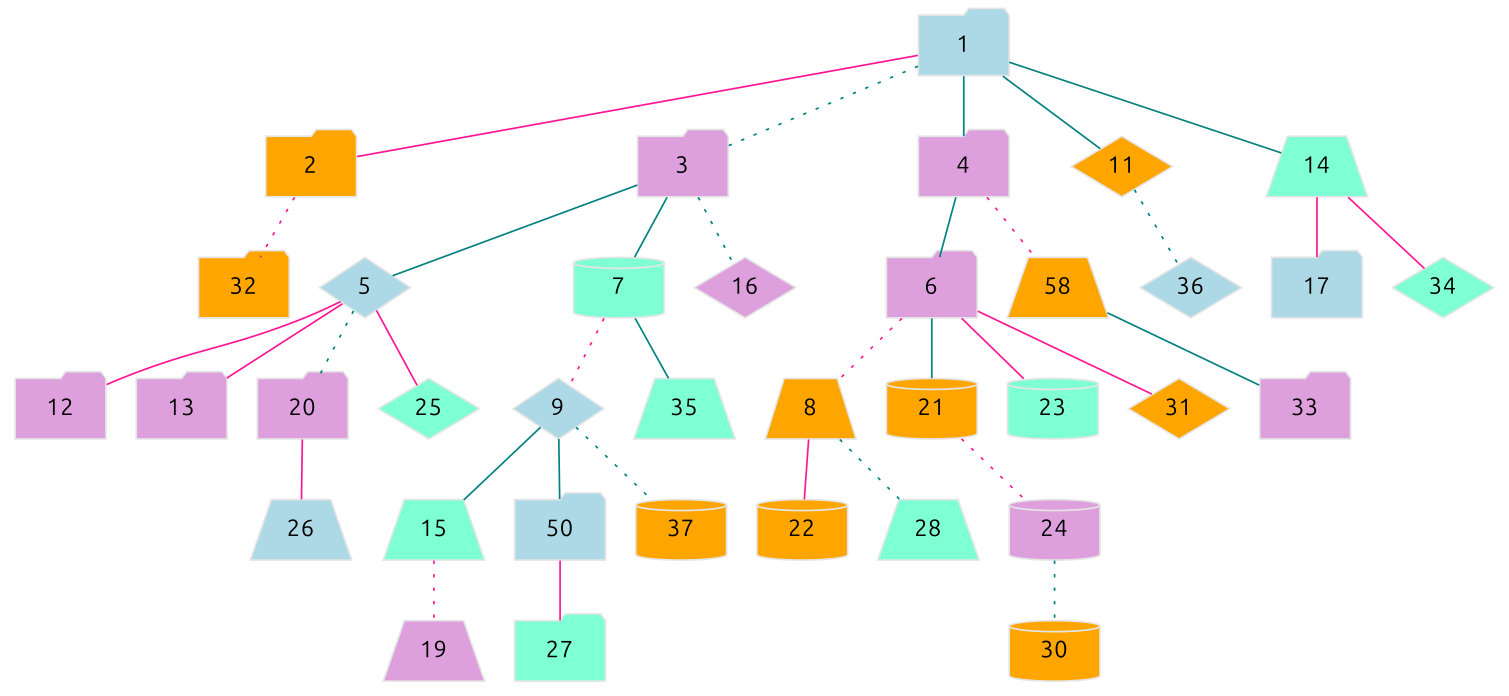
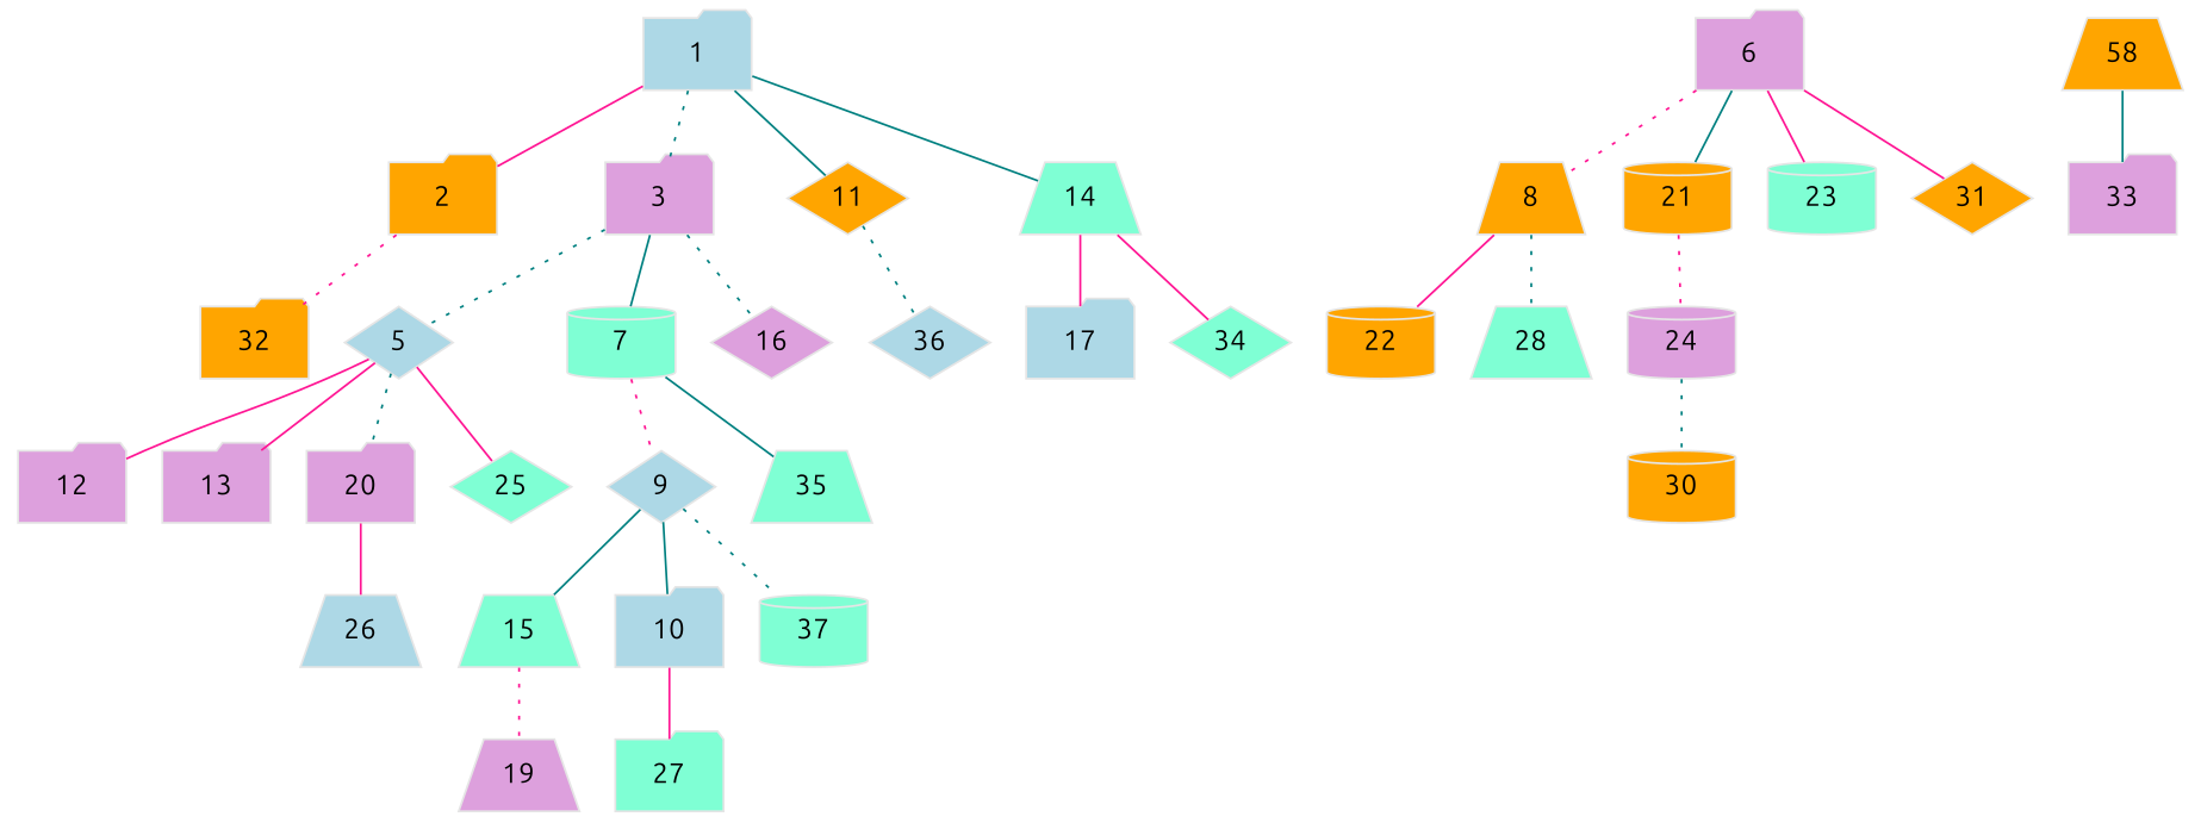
  graph {
    fontname=Ubuntu
    node [color=gray90 fillcolor=plum fontname=Ubuntu shape=folder style=filled]
    edge [color=teal fontname=Ubuntu style=solid weight=1.0]
    1 [fillcolor=lightblue]
    2 [fillcolor=orange]
    3
-   4
    11 [fillcolor=orange shape=diamond]
    14 [fillcolor=aquamarine shape=trapezium]
    32 [fillcolor=orange]
    5 [fillcolor=lightblue shape=diamond]
    7 [fillcolor=aquamarine shape=cylinder]
    16 [shape=diamond]
    6
    n12 [fillcolor=orange label=58 shape=trapezium]
    36 [fillcolor=lightblue shape=diamond]
    17 [fillcolor=lightblue]
    34 [fillcolor=aquamarine shape=diamond]
    12
    13
    20
    25 [fillcolor=aquamarine shape=diamond]
    9 [fillcolor=lightblue shape=diamond]
    35 [fillcolor=aquamarine shape=trapezium]
    8 [fillcolor=orange shape=trapezium]
    21 [fillcolor=orange shape=cylinder]
    23 [fillcolor=aquamarine shape=cylinder]
    31 [fillcolor=orange shape=diamond]
    33
    26 [fillcolor=lightblue shape=trapezium]
    22 [fillcolor=orange shape=cylinder]
    28 [fillcolor=aquamarine shape=trapezium]
    24 [shape=cylinder]
    15 [fillcolor=aquamarine shape=trapezium]
-   10 [fillcolor=lightblue label=50]
-   37 [fillcolor=orange shape=cylinder]
+   10 [fillcolor=lightblue]
+   37 [fillcolor=aquamarine shape=cylinder]
    19 [shape=trapezium]
    27 [fillcolor=aquamarine]
    30 [fillcolor=orange shape=cylinder]
    1 -- 2 [color=deeppink]
    1 -- 3 [style=dotted]
-   1 -- 4
    1 -- 11
    1 -- 14
    2 -- 32 [color=deeppink style=dotted]
-   3 -- 5
+   3 -- 5 [style=dotted]
    3 -- 7
    3 -- 16 [style=dotted]
-   4 -- 6
-   4 -- n12 [color=deeppink style=dotted]
    11 -- 36 [style=dotted]
    14 -- 17 [color=deeppink]
    14 -- 34 [color=deeppink]
    5 -- 12 [color=deeppink]
    5 -- 13 [color=deeppink]
    5 -- 20 [style=dotted]
    5 -- 25 [color=deeppink]
    7 -- 9 [color=deeppink style=dotted]
    7 -- 35
    6 -- 8 [color=deeppink style=dotted]
    6 -- 21
    6 -- 23 [color=deeppink]
    6 -- 31 [color=deeppink]
    n12 -- 33
    20 -- 26 [color=deeppink weight=2.0]
    9 -- 15
    9 -- 10
    9 -- 37 [style=dotted]
    8 -- 22 [color=deeppink]
    8 -- 28 [style=dotted]
    21 -- 24 [color=deeppink style=dotted]
    24 -- 30 [style=dotted]
    15 -- 19 [color=deeppink style=dotted]
    10 -- 27 [color=deeppink]
  }
